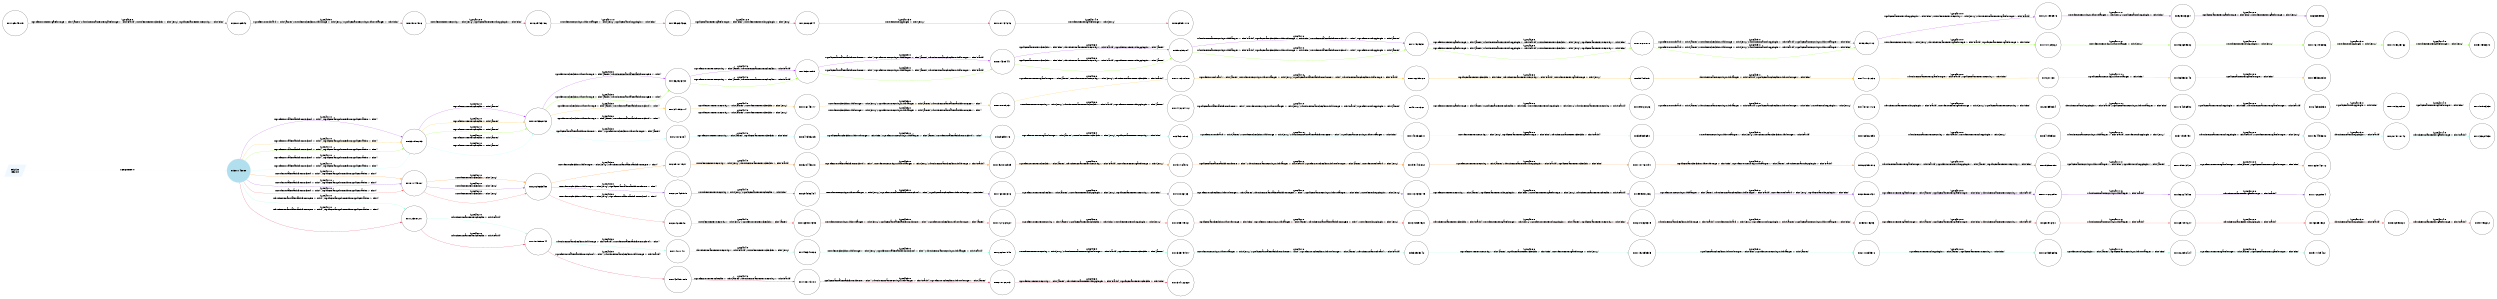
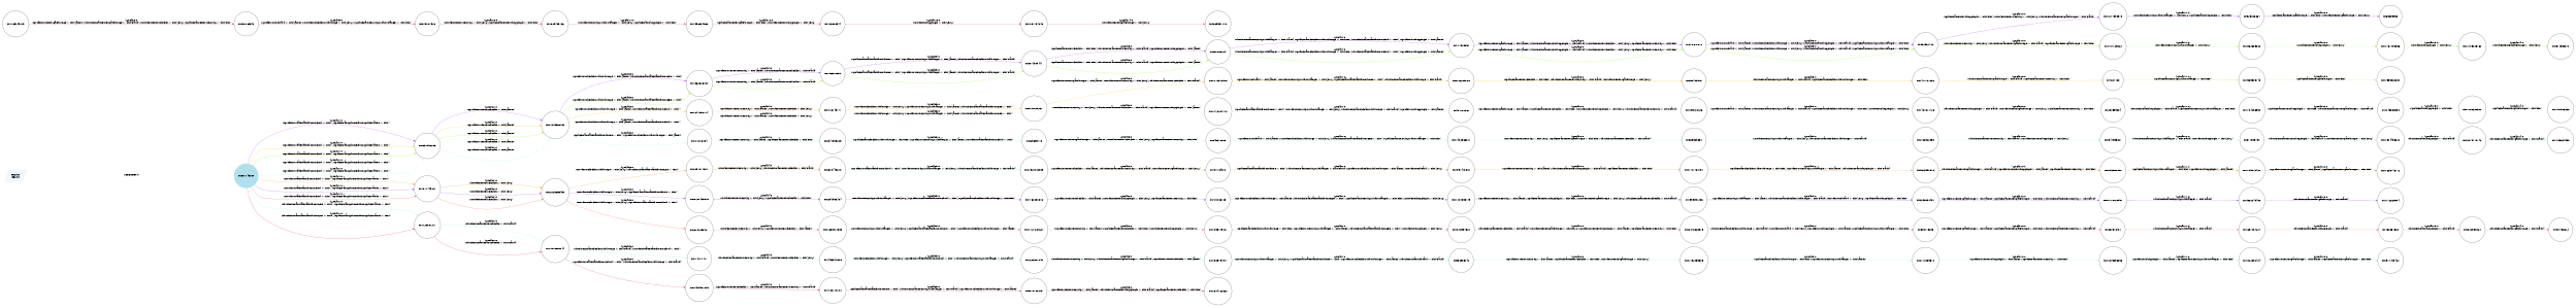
  digraph {
    rankdir=LR
    node [shape=circle]
    edge [color=aliceblue]
    n1 [color=aliceblue label="BigSim\nReport" shape=parallelogram style=filled]
    N_381145880 [color=lightblue2 style=filled]
    n3 [label=N__337558293]
    n4 [label=N_1811445007]
    n5 [label=N_1123887271]
    n6 [label=N__1815368192]
    n7 [label=N__2029665450]
    n8 [label=N__1575558844]
    n9 [label=N_1362826730]
    n10 [label=N_1347553114]
    n11 [label=N_721876084]
    n12 [label=N_156978059]
    n13 [label=N__106145177]
    n14 [label=N__847393225]
    n15 [label=N__874309441]
    n16 [label=N_551699204]
    n17 [label=N_717529651]
    n18 [label=N_878678878]
    n19 [label=N_860961702]
    n20 [label=N__1211998978]
    n21 [label=N_1404129322]
    n22 [label=N_925083634]
    n23 [label=N_1960699882]
    n24 [label=N_65859958]
    n25 [label=N__787805237]
    n26 [label=N__1110318518]
    n27 [label=N__1472284112]
    n28 [label=N__102255728]
    n29 [label=N_491781361]
    n30 [label=N__55489919]
    n31 [label=N_1477737236]
    n32 [label=N_4601138]
    n33 [label=N_1569583148]
    n34 [label=N__1553360830]
    n35 [label=N__1761498856]
    n36 [label=N__1405025762]
    n37 [label=N__514558370]
    n38 [label=N_2091071927]
    n39 [label=N__2120465919]
    n40 [label=N__2042059401]
    n41 [label=N__320443618]
    n42 [label=N__294856484]
    n43 [label=N__1639007398]
    n44 [label=N__1920002509]
    n45 [label=N_731764572]
    n46 [label=N_1991413802]
    n47 [label=N__1107760191]
    n48 [label=N__602990816]
    n49 [label=N__753588890]
    n50 [label=N_1759513428]
    n51 [label=N__1625746712]
    n52 [label=N_714011411]
    n53 [label=N__1434991889]
    n54 [label=N_1456340826]
    n55 [label=N_1788173100]
    n56 [label=N_1222907548]
    n57 [label=N__1385797977]
    n58 [label=N_538985042]
    n59 [label=N__1192055505]
    n60 [label=N_2110839572]
    n61 [label=N__1675396896]
    n62 [label=N_1822892424]
    n63 [label=N__917739422]
    n64 [label=N__195422026]
    n65 [label=N_1487611726]
    n66 [label=N_280599834]
    n67 [label=N_1784296992]
    n68 [label=N_1246586938]
    n69 [label=N__1183226580]
    n70 [label=N_1751583338]
    n71 [label=N_1760880376]
    n72 [label=N_700086723]
    n73 [label=N__1134393749]
    n74 [label=N_1999851286]
    n75 [label=N_2098880437]
    n76 [label=N__1776122597]
    n77 [label=N_1560249488]
    n78 [label=N_1172628904]
    n79 [label=N_329659778]
    n80 [label=N_349378903]
    n81 [label=N__1430366311]
    n82 [label=N_339589690]
    n83 [label=N__768522893]
    n84 [label=N__341955321]
    n85 [label=N_371989790]
    n86 [label=N__1924453602]
    n87 [label=N__2075718742]
    n88 [label=N_1133624938]
    n89 [label=N__270768273]
    n90 [label=N__1304122620]
    n91 [label=N_1765045019]
    n92 [label=N_280168542]
    n93 [label=N_875107506]
    n94 [label=N_1605483786]
    n95 [label=N_1556034366]
    n96 [label=N_128826544]
    n97 [label=N_1087734646]
    n98 [label=N__869591178]
    n99 [label=N__1727264624]
    n100 [label=N__1055449021]
    n101 [label=N_1348594520]
    n102 [label=N__2078325319]
    n103 [label=N_505115293]
    n104 [label=N_680976731]
    n105 [label=N_1657094224]
    n106 [label=N_468851560]
    n107 [label=N__802998820]
    n108 [label=N__94496612]
    n1 -> N_381145880 [label="wExpr==0.0\n"]
    N_381145880 -> n3 [color=purple label="SysClk:1.0\nr_professor_take_taxi_from_school -> List(),r_policeman_gohome_from_policestation -> List()"]
    N_381145880 -> n3 [color=darkgoldenrod1 label="SysClk:1.0\nr_professor_take_taxi_from_school -> List(),r_policeman_gohome_from_policestation -> List()"]
    N_381145880 -> n3 [color=chartreuse1 label="SysClk:1.0\nr_professor_take_taxi_from_school -> List(),r_policeman_gohome_from_policestation -> List()"]
    N_381145880 -> n3 [label="SysClk:1.0\nr_professor_take_taxi_from_school -> List(),r_policeman_gohome_from_policestation -> List()"]
    N_381145880 -> n3 [color=darkslategray1 label="SysClk:1.0\nr_professor_take_taxi_from_school -> List(),r_policeman_gohome_from_policestation -> List()"]
    N_381145880 -> n4 [color=darkorange1 label="SysClk:1.0\nr_student_take_taxi_from_school -> List(),r_policeman_gohome_from_policestation -> List()"]
    N_381145880 -> n4 [color=blueviolet label="SysClk:1.0\nr_student_take_taxi_from_school -> List(),r_policeman_gohome_from_policestation -> List()"]
    N_381145880 -> n4 [color=brown1 label="SysClk:1.0\nr_student_take_taxi_from_school -> List(),r_policeman_gohome_from_policestation -> List()"]
    N_381145880 -> n5 [color=aquamarine1 label="SysClk:1.0\nr_businessman_take_taxi_from_CBD -> List(),r_policeman_gohome_from_policestation -> List()"]
    N_381145880 -> n5 [color=crimson label="SysClk:1.0\nr_businessman_take_taxi_from_CBD -> List(),r_policeman_gohome_from_policestation -> List()"]
    n3 -> n6 [color=purple label="SysClk:2.0\nr_professor_enter_checkin -> List(james)"]
    n3 -> n6 [color=darkgoldenrod1 label="SysClk:2.0\nr_professor_enter_checkin -> List(james)"]
    n3 -> n6 [color=chartreuse1 label="SysClk:2.0\nr_professor_enter_checkin -> List(james)"]
    n3 -> n6 [label="SysClk:2.0\nr_professor_enter_checkin -> List(james)"]
    n3 -> n6 [color=darkslategray1 label="SysClk:2.0\nr_professor_enter_checkin -> List(james)"]
    n4 -> n7 [color=darkorange1 label="SysClk:2.0\nr_student_enter_checkin -> List(jerry)"]
    n4 -> n7 [color=blueviolet label="SysClk:2.0\nr_student_enter_checkin -> List(jerry)"]
    n4 -> n7 [color=brown1 label="SysClk:2.0\nr_student_enter_checkin -> List(jerry)"]
    n5 -> n8 [color=aquamarine1 label="SysClk:2.0\nr_businessman_enter_checkin -> List(David)"]
    n5 -> n8 [color=crimson label="SysClk:2.0\nr_businessman_enter_checkin -> List(David)"]
    n6 -> n9 [color=purple label="SysClk:3.0\nr_professor_checkin_withoutlounge -> List(james),r_businessman_take_taxi_from_CBD -> List()"]
    n6 -> n9 [color=chartreuse1 label="SysClk:3.0\nr_professor_checkin_withoutlounge -> List(james),r_businessman_take_taxi_from_CBD -> List()"]
    n6 -> n10 [color=darkgoldenrod1 label="SysClk:3.0\nr_professor_checkin_withoutlounge -> List(james),r_student_take_taxi_from_school -> List()"]
    n6 -> n10 [label="SysClk:3.0\nr_professor_checkin_withoutlounge -> List(james),r_student_take_taxi_from_school -> List()"]
    n6 -> n11 [color=darkslategray1 label="SysClk:3.0\nr_policeman_take_taxi_from_home -> List(),r_professor_checkin_withoutlounge -> List(james)"]
    n7 -> n38 [color=darkorange1 label="SysClk:3.0\nr_student_checkin_withlounge -> List(jerry),r_businessman_take_taxi_from_CBD -> List()"]
    n7 -> n39 [color=blueviolet label="SysClk:3.0\nr_student_checkin_withlounge -> List(jerry),r_policeman_take_taxi_from_home -> List()"]
    n7 -> n40 [color=brown1 label="SysClk:3.0\nr_student_checkin_withlounge -> List(jerry),r_professor_take_taxi_from_school -> List()"]
    n8 -> n52 [color=aquamarine1 label="SysClk:3.0\nr_businessman_checkin_withlounge -> List(David),r_student_take_taxi_from_school -> List()"]
    n8 -> n53 [color=crimson label="SysClk:3.0\nr_professor_take_taxi_from_school -> List(),r_businessman_checkin_withlounge -> List(David)"]
    n9 -> n12 [color=purple label="SysClk:4.0\nr_professor_enter_security -> List(james),r_businessman_enter_checkin -> List(David)"]
    n9 -> n12 [color=chartreuse1 label="SysClk:4.0\nr_professor_enter_security -> List(james),r_businessman_enter_checkin -> List(David)"]
    n10 -> n13 [color=darkgoldenrod1 label="SysClk:4.0\nr_professor_enter_security -> List(james),r_student_enter_checkin -> List(jerry)"]
    n10 -> n13 [label="SysClk:4.0\nr_professor_enter_security -> List(james),r_student_enter_checkin -> List(jerry)"]
    n11 -> n14 [color=darkslategray1 label="SysClk:4.0\nr_professor_enter_security -> List(james),r_policeman_enter_checkin -> List(Tim)"]
    n12 -> n15 [color=purple label="SysClk:5.0\nr_policeman_take_taxi_from_home -> List(),r_professor_security_withdanger -> List(james),r_businessman_checkin_withlounge -> List(David)"]
    n12 -> n15 [color=chartreuse1 label="SysClk:5.0\nr_policeman_take_taxi_from_home -> List(),r_professor_security_withdanger -> List(james),r_businessman_checkin_withlounge -> List(David)"]
    n13 -> n25 [color=darkgoldenrod1 label="SysClk:5.0\nr_student_checkin_withlounge -> List(jerry),r_professor_security_withdanger -> List(james),r_businessman_take_taxi_from_CBD -> List()"]
    n13 -> n25 [label="SysClk:5.0\nr_student_checkin_withlounge -> List(jerry),r_professor_security_withdanger -> List(james),r_businessman_take_taxi_from_CBD -> List()"]
    n14 -> n79 [color=darkslategray1 label="SysClk:5.0\nr_policeman_checkin_withoutlounge -> List(Tim),r_professor_security_withdanger -> List(james),r_student_take_taxi_from_school -> List()"]
    n15 -> n16 [color=purple label="SysClk:6.0\nr_policeman_enter_checkin -> List(Tim),r_businessman_enter_security -> List(David),r_professor_enter_shoppingin -> List(james)"]
    n15 -> n16 [color=chartreuse1 label="SysClk:6.0\nr_policeman_enter_checkin -> List(Tim),r_businessman_enter_security -> List(David),r_professor_enter_shoppingin -> List(james)"]
    n16 -> n17 [color=purple label="SysClk:7.0\nr_businessman_security_withdanger -> List(David),r_policeman_checkin_withoutlounge -> List(Tim),r_student_take_taxi_from_school -> List(),r_professor_shoppingin -> List(james)"]
    n16 -> n17 [color=chartreuse1 label="SysClk:7.0\nr_businessman_security_withdanger -> List(David),r_policeman_checkin_withoutlounge -> List(Tim),r_student_take_taxi_from_school -> List(),r_professor_shoppingin -> List(james)"]
    n17 -> n18 [color=purple label="SysClk:8.0\nr_professor_enter_gatelounge -> List(james),r_businessman_enter_shoppingin -> List(David),r_student_enter_checkin -> List(jerry),r_policeman_enter_security -> List(Tim)"]
    n17 -> n18 [color=chartreuse1 label="SysClk:8.0\nr_professor_enter_gatelounge -> List(james),r_businessman_enter_shoppingin -> List(David),r_student_enter_checkin -> List(jerry),r_policeman_enter_security -> List(Tim)"]
    n18 -> n19 [color=purple label="SysClk:9.0\nr_professor_onboard -> List(james),r_student_checkin_withlounge -> List(jerry),r_businessman_shoppingin -> List(David),r_policeman_security_withoutdanger -> List(Tim)"]
    n18 -> n19 [color=chartreuse1 label="SysClk:9.0\nr_professor_onboard -> List(james),r_student_checkin_withlounge -> List(jerry),r_businessman_shoppingin -> List(David),r_policeman_security_withoutdanger -> List(Tim)"]
    n19 -> n20 [color=purple label="SysClk:10.0\nr_policeman_enter_shoppingin -> List(Tim),r_student_enter_security -> List(jerry),r_businessman_enter_gatelounge -> List(David)"]
    n19 -> n21 [color=chartreuse1 label="SysClk:10.0\nr_student_enter_security -> List(jerry),r_businessman_enter_gatelounge -> List(David),r_policeman_enter_gatelounge -> List(Tim)"]
    n20 -> n22 [color=purple label="SysClk:11.0\nr_student_security_withoutdanger -> List(jerry),r_policeman_shoppingin -> List(Tim)"]
    n21 -> n23 [color=chartreuse1 label="SysClk:11.0\nr_student_security_withoutdanger -> List(jerry)"]
    n22 -> n24 [color=purple label="SysClk:12.0\nr_policeman_enter_gatelounge -> List(Tim),r_student_enter_gatelounge -> List(jerry)"]
    n23 -> n35 [color=chartreuse1 label="SysClk:12.0\nr_student_enter_shoppingin -> List(jerry)"]
    n25 -> n26 [color=darkgoldenrod1 label="SysClk:6.0\nr_professor_enter_gatelounge -> List(james),r_student_enter_security -> List(jerry),r_businessman_enter_checkin -> List(David)"]
    n25 -> n27 [label="SysClk:6.0\nr_student_enter_security -> List(jerry),r_businessman_enter_checkin -> List(David),r_professor_enter_shoppingin -> List(james)"]
    n26 -> n28 [color=darkgoldenrod1 label="SysClk:7.0\nr_professor_onboard -> List(james),r_student_security_withoutdanger -> List(jerry),r_policeman_take_taxi_from_home -> List(),r_businessman_checkin_withlounge -> List(David)"]
    n27 -> n29 [label="SysClk:7.0\nr_policeman_take_taxi_from_home -> List(),r_student_security_withoutdanger -> List(jerry),r_businessman_checkin_withlounge -> List(David),r_professor_shoppingin -> List(james)"]
    n28 -> n30 [color=darkgoldenrod1 label="SysClk:8.0\nr_policeman_enter_checkin -> List(Tim),r_businessman_enter_security -> List(David),r_student_enter_gatelounge -> List(jerry)"]
    n29 -> n64 [label="SysClk:8.0\nr_professor_enter_gatelounge -> List(james),r_policeman_enter_checkin -> List(Tim),r_student_enter_shoppingin -> List(jerry),r_businessman_enter_security -> List(David)"]
    n30 -> n31 [color=darkgoldenrod1 label="SysClk:9.0\nr_businessman_security_withdanger -> List(David),r_policeman_checkin_withoutlounge -> List(Tim)"]
    n31 -> n32 [color=darkgoldenrod1 label="SysClk:10.0\nr_businessman_enter_gatelounge -> List(David),r_policeman_enter_security -> List(Tim)"]
    n32 -> n33 [color=darkgoldenrod1 label="SysClk:11.0\nr_policeman_security_withoutdanger -> List(Tim)"]
    n33 -> n34 [color=darkgoldenrod1 label="SysClk:12.0\nr_policeman_enter_gatelounge -> List(Tim)"]
    n35 -> n36 [color=chartreuse1 label="SysClk:13.0\nr_student_shoppingin -> List(jerry)"]
    n36 -> n37 [color=chartreuse1 label="SysClk:14.0\nr_student_enter_gatelounge -> List(jerry)"]
    n38 -> n41 [color=darkorange1 label="SysClk:4.0\nr_student_enter_security -> List(jerry),r_businessman_enter_checkin -> List(David)"]
    n39 -> n42 [color=blueviolet label="SysClk:4.0\nr_student_enter_security -> List(jerry),r_policeman_enter_checkin -> List(Tim)"]
    n40 -> n43 [color=brown1 label="SysClk:4.0\nr_student_enter_security -> List(jerry),r_professor_enter_checkin -> List(james)"]
-   n41 -> n44 [color=darkorange1 label="SysClk:5.0\nr_professor_take_taxi_from_school -> List(),r_student_security_withoutdanger -> List(jerry),r_businessman_checkin_withlounge -> List(David)"]
+   n41 -> n44 [color=aquamarine1 label="SysClk:5.0\nr_professor_take_taxi_from_school -> List(),r_student_security_withoutdanger -> List(jerry),r_businessman_checkin_withlounge -> List(David)"]
    n42 -> n71 [color=blueviolet label="SysClk:5.0\nr_student_security_withoutdanger -> List(jerry),r_professor_take_taxi_from_school -> List(),r_policeman_checkin_withoutlounge -> List(Tim)"]
    n43 -> n99 [color=brown1 label="SysClk:5.0\nr_student_security_withoutdanger -> List(jerry),r_policeman_take_taxi_from_home -> List(),r_professor_checkin_withoutlounge -> List(james)"]
    n44 -> n45 [color=darkorange1 label="SysClk:6.0\nr_professor_enter_checkin -> List(james),r_businessman_enter_security -> List(David),r_student_enter_gatelounge -> List(jerry)"]
    n45 -> n46 [color=darkorange1 label="SysClk:7.0\nr_policeman_take_taxi_from_home -> List(),r_businessman_security_withdanger -> List(David),r_professor_checkin_withoutlounge -> List(james),r_student_onboard -> List(jerry)"]
    n46 -> n47 [color=darkorange1 label="SysClk:8.0\nr_professor_enter_security -> List(james),r_businessman_enter_shoppingin -> List(David),r_policeman_enter_checkin -> List(Tim)"]
    n47 -> n48 [color=darkorange1 label="SysClk:9.0\nr_policeman_checkin_withoutlounge -> List(Tim),r_professor_security_withdanger -> List(james),r_businessman_shoppingin -> List(David)"]
    n48 -> n49 [color=darkorange1 label="SysClk:10.0\nr_businessman_enter_gatelounge -> List(David),r_professor_enter_shoppingin -> List(james),r_policeman_enter_security -> List(Tim)"]
    n49 -> n50 [color=darkorange1 label="SysClk:11.0\nr_policeman_security_withoutdanger -> List(Tim),r_professor_shoppingin -> List(james)"]
    n50 -> n51 [color=darkorange1 label="SysClk:12.0\nr_professor_enter_gatelounge -> List(james),r_policeman_enter_gatelounge -> List(Tim)"]
    n52 -> n54 [color=aquamarine1 label="SysClk:4.0\nr_businessman_enter_security -> List(David),r_student_enter_checkin -> List(jerry)"]
    n53 -> n55 [color=crimson label="SysClk:4.0\nr_professor_enter_checkin -> List(james),r_businessman_enter_security -> List(David)"]
    n54 -> n56 [color=aquamarine1 label="SysClk:5.0\nr_student_checkin_withlounge -> List(jerry),r_professor_take_taxi_from_school -> List(),r_businessman_security_withdanger -> List(David)"]
    n55 -> n89 [color=crimson label="SysClk:5.0\nr_policeman_take_taxi_from_home -> List(),r_businessman_security_withdanger -> List(David),r_professor_checkin_withoutlounge -> List(james)"]
    n56 -> n57 [color=aquamarine1 label="SysClk:6.0\nr_student_enter_security -> List(jerry),r_businessman_enter_gatelounge -> List(David),r_professor_enter_checkin -> List(james)"]
    n57 -> n58 [color=aquamarine1 label="SysClk:7.0\nr_student_security_withoutdanger -> List(jerry),r_policeman_take_taxi_from_home -> List(),r_professor_checkin_withoutlounge -> List(james),r_businessman_onboard -> List(David)"]
    n58 -> n59 [color=aquamarine1 label="SysClk:8.0\nr_professor_enter_security -> List(james),r_policeman_enter_checkin -> List(Tim),r_student_enter_gatelounge -> List(jerry)"]
    n59 -> n60 [color=aquamarine1 label="SysClk:9.0\nr_policeman_checkin_withoutlounge -> List(Tim),r_professor_security_withdanger -> List(james)"]
    n60 -> n61 [color=aquamarine1 label="SysClk:10.0\nr_professor_enter_shoppingin -> List(james),r_policeman_enter_security -> List(Tim)"]
    n61 -> n62 [color=aquamarine1 label="SysClk:11.0\nr_professor_shoppingin -> List(james),r_policeman_security_withoutdanger -> List(Tim)"]
    n62 -> n63 [color=aquamarine1 label="SysClk:12.0\nr_professor_enter_gatelounge -> List(james),r_policeman_enter_gatelounge -> List(Tim)"]
    n64 -> n65 [label="SysClk:9.0\nr_professor_onboard -> List(james),r_businessman_security_withdanger -> List(David),r_policeman_checkin_withoutlounge -> List(Tim),r_student_shoppingin -> List(jerry)"]
    n65 -> n66 [label="SysClk:10.0\nr_businessman_enter_shoppingin -> List(David),r_student_enter_gatelounge -> List(jerry),r_policeman_enter_security -> List(Tim)"]
    n66 -> n67 [label="SysClk:11.0\nr_businessman_shoppingin -> List(David),r_policeman_security_withoutdanger -> List(Tim)"]
    n67 -> n68 [label="SysClk:12.0\nr_policeman_enter_shoppingin -> List(Tim),r_businessman_enter_gatelounge -> List(David)"]
    n68 -> n69 [label="SysClk:13.0\nr_policeman_shoppingin -> List(Tim)"]
    n69 -> n70 [label="SysClk:14.0\nr_policeman_enter_gatelounge -> List(Tim)"]
    n71 -> n72 [color=blueviolet label="SysClk:6.0\nr_professor_enter_checkin -> List(james),r_student_enter_shoppingin -> List(jerry),r_policeman_enter_security -> List(Tim)"]
    n72 -> n73 [color=blueviolet label="SysClk:7.0\nr_professor_checkin_withoutlounge -> List(james),r_businessman_take_taxi_from_CBD -> List(),r_policeman_security_withoutdanger -> List(Tim),r_student_shoppingin -> List(jerry)"]
    n73 -> n74 [color=blueviolet label="SysClk:8.0\nr_professor_enter_security -> List(james),r_policeman_enter_shoppingin -> List(Tim),r_student_enter_gatelounge -> List(jerry),r_businessman_enter_checkin -> List(David)"]
    n74 -> n75 [color=blueviolet label="SysClk:9.0\nr_professor_security_withdanger -> List(james),r_businessman_checkin_withlounge -> List(David),r_student_onboard -> List(jerry),r_policeman_shoppingin -> List(Tim)"]
    n75 -> n76 [color=blueviolet label="SysClk:10.0\nr_professor_enter_gatelounge -> List(james),r_policeman_enter_gatelounge -> List(Tim),r_businessman_enter_security -> List(David)"]
    n76 -> n77 [color=blueviolet label="SysClk:11.0\nr_businessman_security_withdanger -> List(David)"]
    n77 -> n78 [color=blueviolet label="SysClk:12.0\nr_businessman_enter_gatelounge -> List(David)"]
    n79 -> n80 [color=darkslategray1 label="SysClk:6.0\nr_professor_enter_gatelounge -> List(james),r_student_enter_checkin -> List(jerry),r_policeman_enter_security -> List(Tim)"]
    n80 -> n81 [color=darkslategray1 label="SysClk:7.0\nr_professor_onboard -> List(james),r_student_checkin_withlounge -> List(jerry),r_businessman_take_taxi_from_CBD -> List(),r_policeman_security_withoutdanger -> List(Tim)"]
    n81 -> n82 [color=darkslategray1 label="SysClk:8.0\nr_student_enter_security -> List(jerry),r_policeman_enter_gatelounge -> List(Tim),r_businessman_enter_checkin -> List(David)"]
    n82 -> n83 [color=darkslategray1 label="SysClk:9.0\nr_student_security_withoutdanger -> List(jerry),r_businessman_checkin_withlounge -> List(David)"]
    n83 -> n84 [color=darkslategray1 label="SysClk:10.0\nr_businessman_enter_security -> List(David),r_student_enter_shoppingin -> List(jerry)"]
    n84 -> n85 [color=darkslategray1 label="SysClk:11.0\nr_businessman_security_withdanger -> List(David),r_student_shoppingin -> List(jerry)"]
    n85 -> n86 [color=darkslategray1 label="SysClk:12.0\nr_businessman_enter_shoppingin -> List(David),r_student_enter_gatelounge -> List(jerry)"]
    n86 -> n87 [color=darkslategray1 label="SysClk:13.0\nr_businessman_shoppingin -> List(David)"]
    n87 -> n88 [color=darkslategray1 label="SysClk:14.0\nr_businessman_enter_gatelounge -> List(David)"]
    n89 -> n90 [color=crimson label="SysClk:6.0\nr_professor_enter_security -> List(james),r_businessman_enter_shoppingin -> List(David),r_policeman_enter_checkin -> List(Tim)"]
    n91 -> n92 [color=crimson label="SysClk:8.0\nr_professor_enter_gatelounge -> List(james),r_businessman_enter_gatelounge -> List(David),r_student_enter_checkin -> List(jerry),r_policeman_enter_security -> List(Tim)"]
    n92 -> n93 [color=crimson label="SysClk:9.0\nr_professor_onboard -> List(james),r_student_checkin_withlounge -> List(jerry),r_policeman_security_withoutdanger -> List(Tim)"]
    n93 -> n94 [color=crimson label="SysClk:10.0\nr_student_enter_security -> List(jerry),r_policeman_enter_shoppingin -> List(Tim)"]
    n94 -> n95 [color=crimson label="SysClk:11.0\nr_student_security_withoutdanger -> List(jerry),r_policeman_shoppingin -> List(Tim)"]
    n95 -> n96 [color=crimson label="SysClk:12.0\nr_policeman_enter_gatelounge -> List(Tim),r_student_enter_shoppingin -> List(jerry)"]
    n96 -> n97 [color=crimson label="SysClk:13.0\nr_student_shoppingin -> List(jerry)"]
    n97 -> n98 [color=crimson label="SysClk:14.0\nr_student_enter_gatelounge -> List(jerry)"]
    n99 -> n100 [color=brown1 label="SysClk:6.0\nr_professor_enter_security -> List(james),r_policeman_enter_checkin -> List(Tim),r_student_enter_shoppingin -> List(jerry)"]
    n100 -> n101 [color=brown1 label="SysClk:7.0\nr_policeman_checkin_withoutlounge -> List(Tim),r_professor_security_withdanger -> List(james),r_businessman_take_taxi_from_CBD -> List(),r_student_shoppingin -> List(jerry)"]
    n101 -> n102 [color=brown1 label="SysClk:8.0\nr_businessman_enter_checkin -> List(David),r_student_enter_gatelounge -> List(jerry),r_professor_enter_shoppingin -> List(james),r_policeman_enter_security -> List(Tim)"]
    n102 -> n103 [color=brown1 label="SysClk:9.0\nr_businessman_checkin_withlounge -> List(David),r_student_onboard -> List(jerry),r_professor_shoppingin -> List(james),r_policeman_security_withoutdanger -> List(Tim)"]
    n103 -> n104 [color=brown1 label="SysClk:10.0\nr_professor_enter_gatelounge -> List(james),r_policeman_enter_gatelounge -> List(Tim),r_businessman_enter_security -> List(David)"]
    n104 -> n105 [color=brown1 label="SysClk:11.0\nr_businessman_security_withdanger -> List(David)"]
    n105 -> n106 [color=brown1 label="SysClk:12.0\nr_businessman_enter_shoppingin -> List(David)"]
    n106 -> n107 [color=brown1 label="SysClk:13.0\nr_businessman_shoppingin -> List(David)"]
    n107 -> n108 [color=brown1 label="SysClk:14.0\nr_businessman_enter_gatelounge -> List(David)"]
  }
